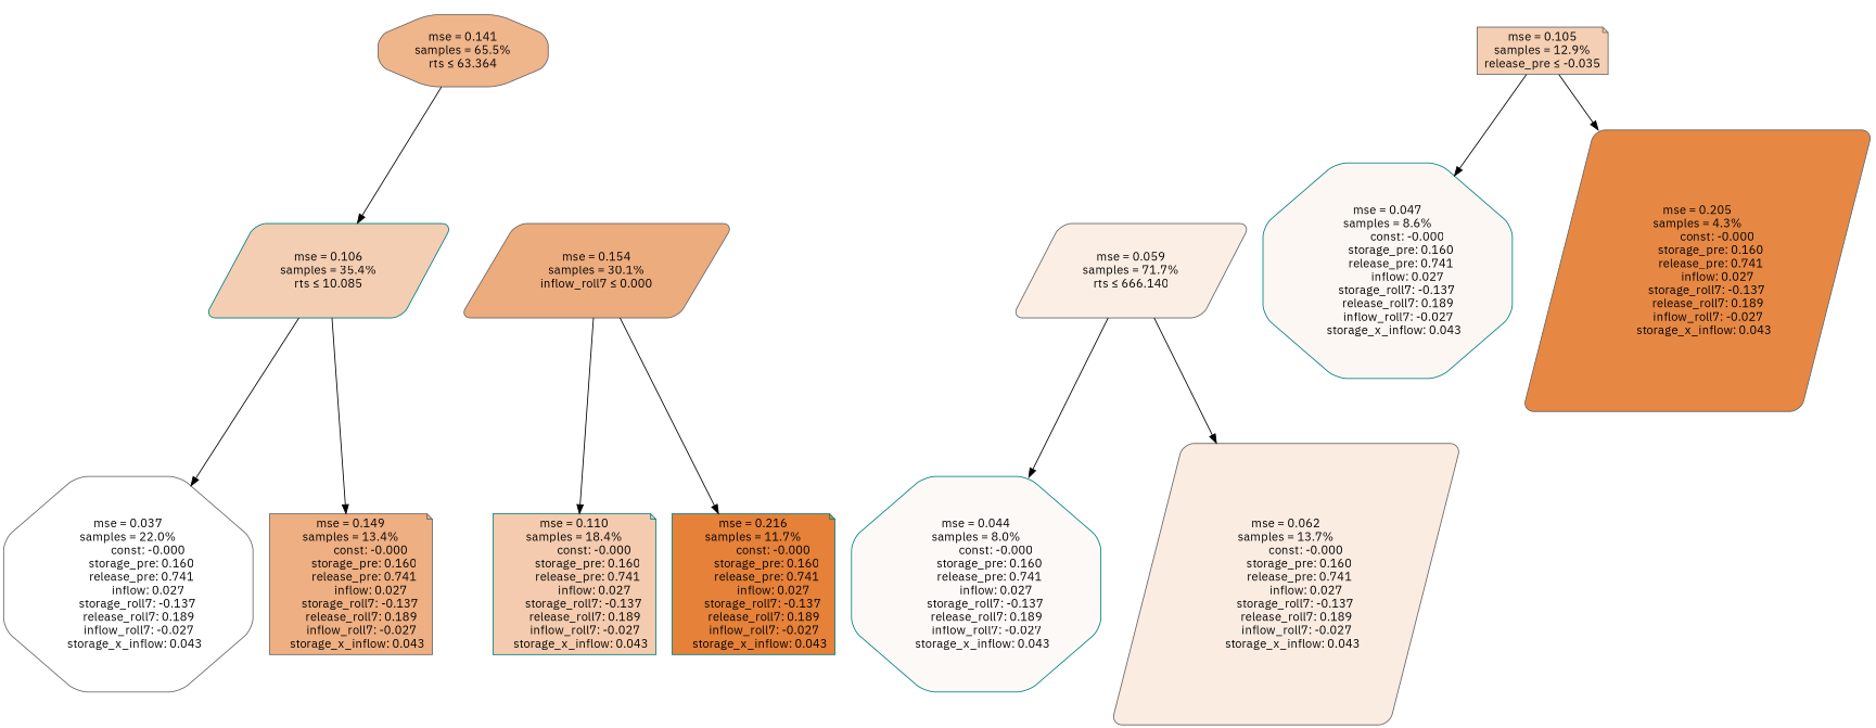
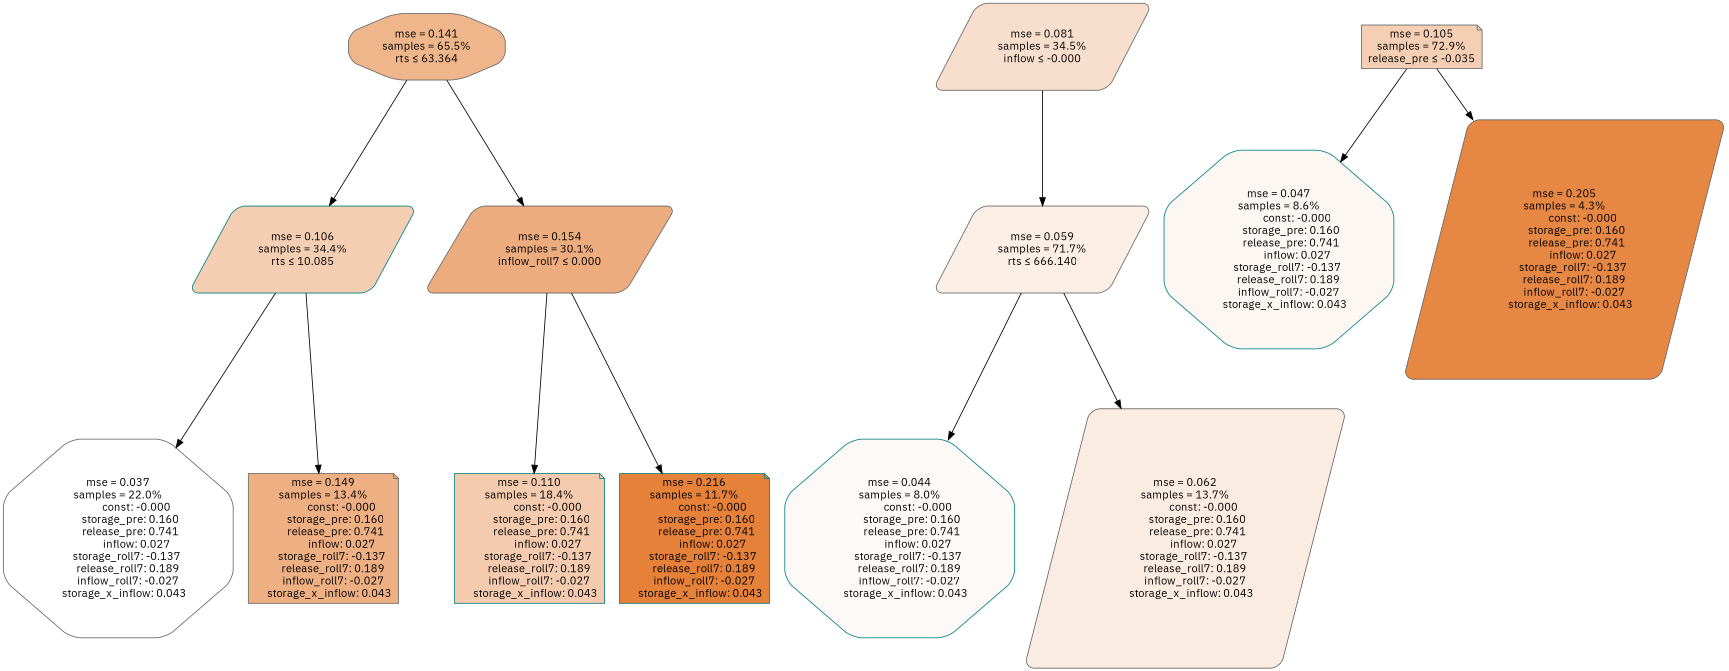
  digraph {
    fontname="IBM Plex Sans"
    node [color=gray40 fontname="IBM Plex Sans" shape=parallelogram style="filled, rounded"]
    edge [fontname="IBM Plex Sans"]
    n1 [fillcolor="#efb58b" label="mse = 0.141\nsamples = 65.5%\nrts &le; 63.364" shape=octagon]
-   n2 [color=teal fillcolor="#f4ceb2" label="mse = 0.106\nsamples = 35.4%\nrts &le; 10.085"]
+   n2 [color=teal fillcolor="#f4ceb2" label="mse = 0.106\nsamples = 34.4%\nrts &le; 10.085"]
    n3 [fillcolor="#edac7d" label="mse = 0.154\nsamples = 30.1%\ninflow_roll7 &le; 0.000"]
+   n4 [fillcolor="#f8dfcd" label="mse = 0.081\nsamples = 34.5%\ninflow &le; -0.000"]
    n5 [fillcolor="#fbefe5" label="mse = 0.059\nsamples = 71.7%\nrts &le; 666.140"]
    n6 [fillcolor="#ffffff" label="mse = 0.037\nsamples = 22.0%\n               const: -0.000\n          storage_pre: 0.160\n          release_pre: 0.741\n               inflow: 0.027\n       storage_roll7: -0.137\n        release_roll7: 0.189\n        inflow_roll7: -0.027\n     storage_x_inflow: 0.043" shape=octagon]
    n7 [fillcolor="#eeaf82" label="mse = 0.149\nsamples = 13.4%\n               const: -0.000\n          storage_pre: 0.160\n          release_pre: 0.741\n               inflow: 0.027\n       storage_roll7: -0.137\n        release_roll7: 0.189\n        inflow_roll7: -0.027\n     storage_x_inflow: 0.043" shape=note]
    n8 [color=teal fillcolor="#f4cbae" label="mse = 0.110\nsamples = 18.4%\n               const: -0.000\n          storage_pre: 0.160\n          release_pre: 0.741\n               inflow: 0.027\n       storage_roll7: -0.137\n        release_roll7: 0.189\n        inflow_roll7: -0.027\n     storage_x_inflow: 0.043" shape=note]
    n9 [color=teal fillcolor="#e58139" label="mse = 0.216\nsamples = 11.7%\n               const: -0.000\n          storage_pre: 0.160\n          release_pre: 0.741\n               inflow: 0.027\n       storage_roll7: -0.137\n        release_roll7: 0.189\n        inflow_roll7: -0.027\n     storage_x_inflow: 0.043" shape=note]
    n10 [color=teal fillcolor="#fdf9f6" label="mse = 0.044\nsamples = 8.0%\n               const: -0.000\n          storage_pre: 0.160\n          release_pre: 0.741\n               inflow: 0.027\n       storage_roll7: -0.137\n        release_roll7: 0.189\n        inflow_roll7: -0.027\n     storage_x_inflow: 0.043" shape=octagon]
    n11 [fillcolor="#fbece2" label="mse = 0.062\nsamples = 13.7%\n               const: -0.000\n          storage_pre: 0.160\n          release_pre: 0.741\n               inflow: 0.027\n       storage_roll7: -0.137\n        release_roll7: 0.189\n        inflow_roll7: -0.027\n     storage_x_inflow: 0.043"]
-   n12 [fillcolor="#f5cfb3" label="mse = 0.105\nsamples = 12.9%\nrelease_pre &le; -0.035" shape=note]
+   n12 [fillcolor="#f5cfb3" label="mse = 0.105\nsamples = 72.9%\nrelease_pre &le; -0.035" shape=note]
    n13 [color=teal fillcolor="#fdf7f3" label="mse = 0.047\nsamples = 8.6%\n               const: -0.000\n          storage_pre: 0.160\n          release_pre: 0.741\n               inflow: 0.027\n       storage_roll7: -0.137\n        release_roll7: 0.189\n        inflow_roll7: -0.027\n     storage_x_inflow: 0.043" shape=octagon]
    n14 [fillcolor="#e68844" label="mse = 0.205\nsamples = 4.3%\n               const: -0.000\n          storage_pre: 0.160\n          release_pre: 0.741\n               inflow: 0.027\n       storage_roll7: -0.137\n        release_roll7: 0.189\n        inflow_roll7: -0.027\n     storage_x_inflow: 0.043"]
    n1 -> n2
+   n1 -> n3
    n2 -> n6
    n2 -> n7
    n3 -> n8
    n3 -> n9
+   n4 -> n5
    n5 -> n10
    n5 -> n11
    n12 -> n13
    n12 -> n14
  }
